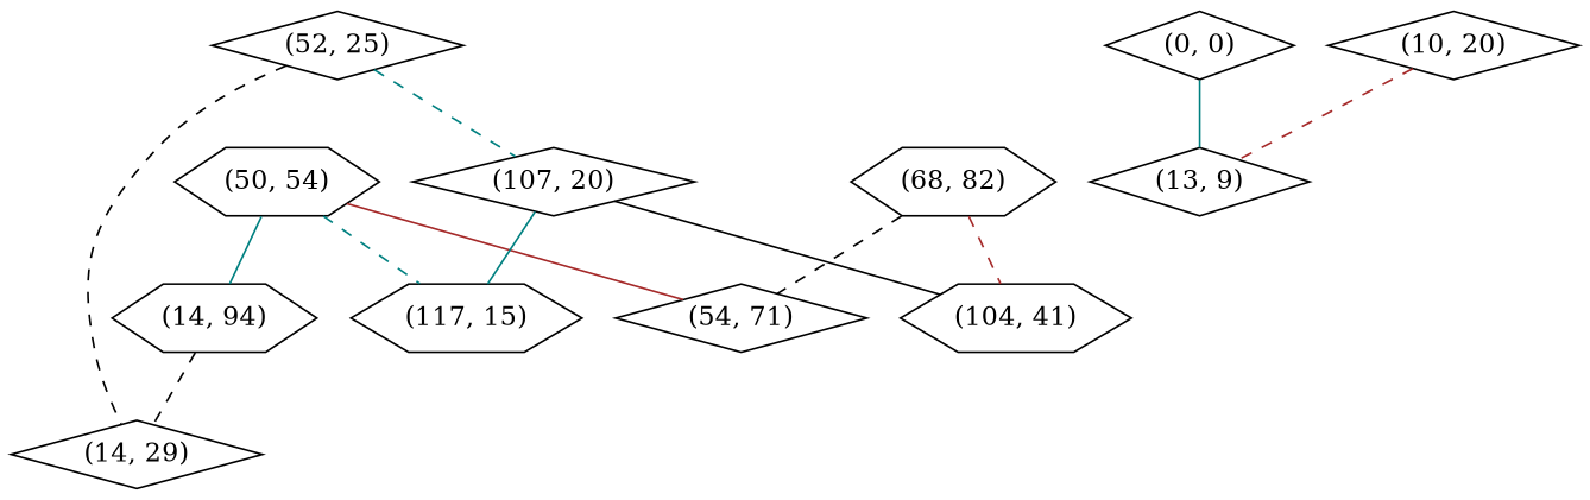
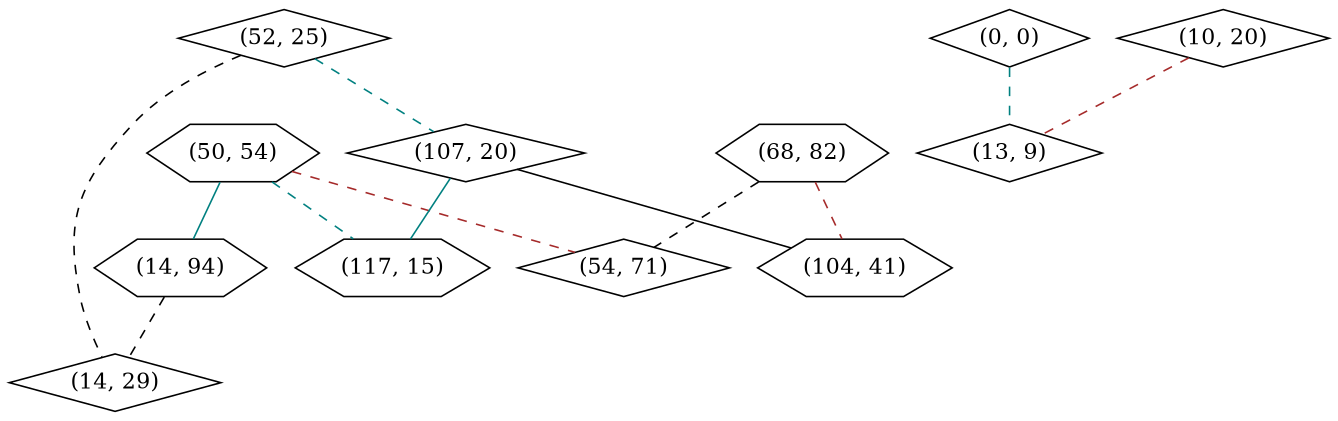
  graph {
    node [shape=diamond]
    edge [color=teal style=dashed weight=1]
    "(50, 54)" [shape=hexagon]
    "(14, 94)" [shape=hexagon]
    "(54, 71)"
    "(117, 15)" [shape=hexagon]
    "(52, 25)"
    "(107, 20)"
    "(14, 29)"
    "(104, 41)" [shape=hexagon]
    "(68, 82)" [shape=hexagon]
    "(0, 0)"
    "(13, 9)"
    "(10, 20)"
    "(50, 54)" -- "(14, 94)" [style=solid]
-   "(50, 54)" -- "(54, 71)" [color=brown style=solid]
+   "(50, 54)" -- "(54, 71)" [color=brown]
    "(50, 54)" -- "(117, 15)"
    "(14, 94)" -- "(14, 29)" [color=black]
    "(52, 25)" -- "(107, 20)"
    "(52, 25)" -- "(14, 29)" [color=black]
    "(107, 20)" -- "(117, 15)" [style=solid]
    "(107, 20)" -- "(104, 41)" [color=black style=solid]
    "(68, 82)" -- "(54, 71)" [color=black]
    "(68, 82)" -- "(104, 41)" [color=brown]
-   "(0, 0)" -- "(13, 9)" [style=solid weight=4]
+   "(0, 0)" -- "(13, 9)" [weight=4]
    "(10, 20)" -- "(13, 9)" [color=brown]
  }
